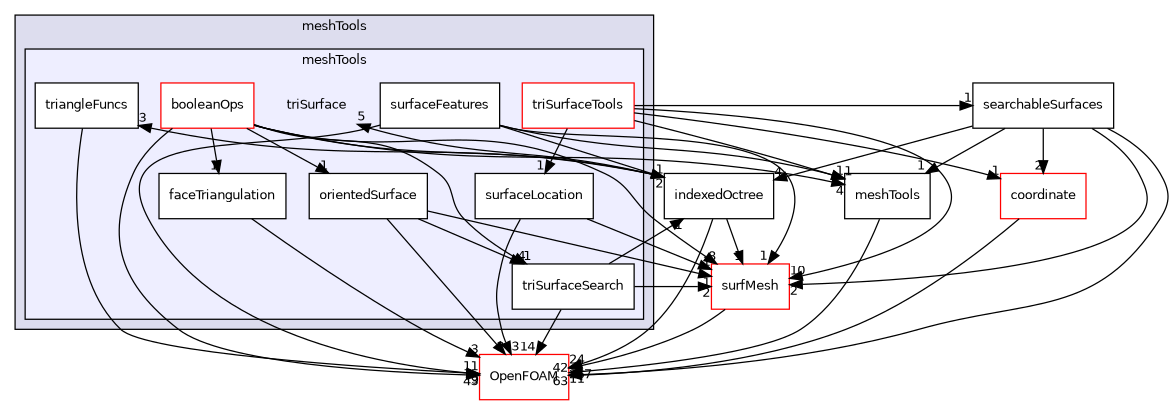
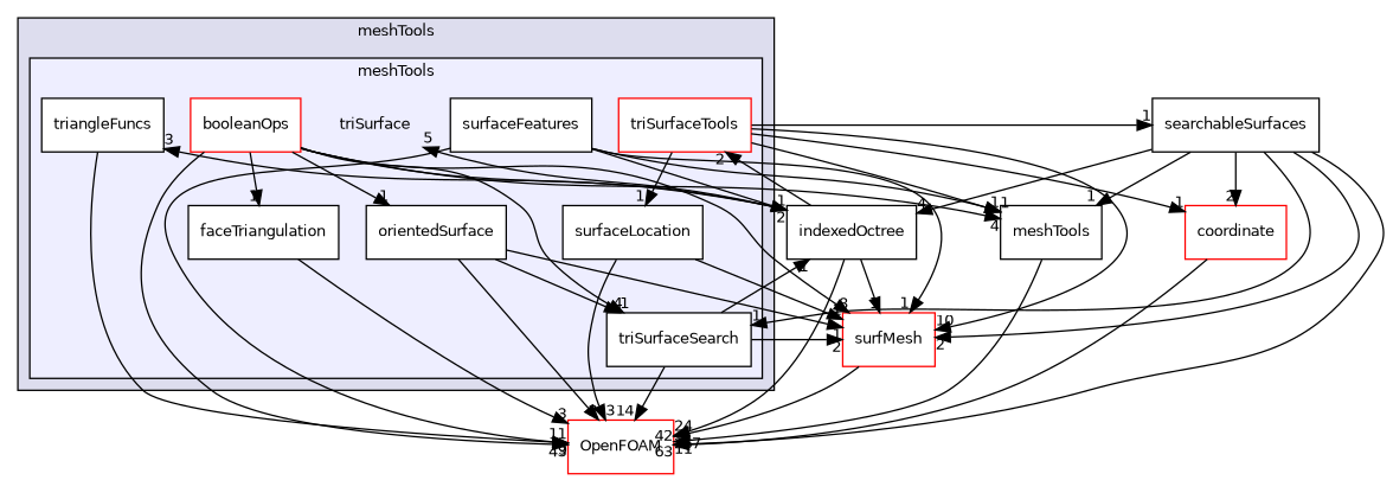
  digraph {
    compound=true
    node [fontname=Helvetica fontsize=10 shape=box color=black fillcolor=white style=filled]
    edge [headlabel=1 labeldistance=1.5 labelfontname=Helvetica labelfontsize=10]
    n1 [label=triSurface shape=plaintext color="" fillcolor="" style=""]
    n2 [color=red label=booleanOps]
    n3 [label=faceTriangulation]
    n4 [label=orientedSurface]
    n5 [label=surfaceFeatures]
    n6 [label=surfaceLocation]
    n7 [label=triangleFuncs]
    n8 [label=triSurfaceSearch]
    n9 [color=red label=triSurfaceTools]
    n10 [label=indexedOctree color="" fillcolor="" style=""]
    n11 [color=red label=surfMesh fillcolor="" style=""]
    n12 [color=red label=OpenFOAM fillcolor="" style=""]
    n13 [label=meshTools color="" fillcolor="" style=""]
    n14 [color=red label=coordinate fillcolor="" style=""]
    n15 [label=searchableSurfaces fillcolor="" style=""]
    subgraph cluster_1 {
      bgcolor="#ddddee"
      fontname=Helvetica
      fontsize=10
      label=meshTools
      pencolor=black
      subgraph cluster_2 {
        bgcolor="#eeeeff"
        fontname=Helvetica
        fontsize=10
        label=meshTools
        pencolor=black
        n1
        n2
        n3
        n4
        n5
        n6
        n7
        n8
        n9
      }
    }
    n2 -> n3
    n2 -> n4
    n2 -> n8 [headlabel=4]
    n2 -> n10
    n2 -> n11 [headlabel=8]
    n2 -> n12 [headlabel=43]
    n2 -> n13 [headlabel=4]
    n3 -> n12 [headlabel=3]
    n4 -> n8
    n4 -> n11
    n4 -> n12 [headlabel=2]
    n5 -> n10 [headlabel=2]
    n5 -> n11
    n5 -> n12 [headlabel=11]
    n5 -> n13
    n6 -> n11
    n6 -> n12 [headlabel=3]
    n7 -> n12 [headlabel=9]
    n8 -> n10
    n8 -> n11 [headlabel=2]
    n8 -> n12 [headlabel=14]
    n9 -> n6
    n9 -> n11 [headlabel=10]
    n9 -> n13
    n9 -> n14
    n9 -> n15
    n10 -> n1 [headlabel=5]
    n10 -> n7 [headlabel=3]
+   n10 -> n9 [headlabel=2]
    n10 -> n11
    n10 -> n12 [headlabel=24]
    n11 -> n12 [headlabel=267]
    n13 -> n12 [headlabel=11]
    n14 -> n12 [headlabel=42]
+   n15 -> n8
    n15 -> n10 [headlabel=4]
    n15 -> n11 [headlabel=2]
    n15 -> n12 [headlabel=63]
    n15 -> n13
    n15 -> n14 [headlabel=2]
  }
